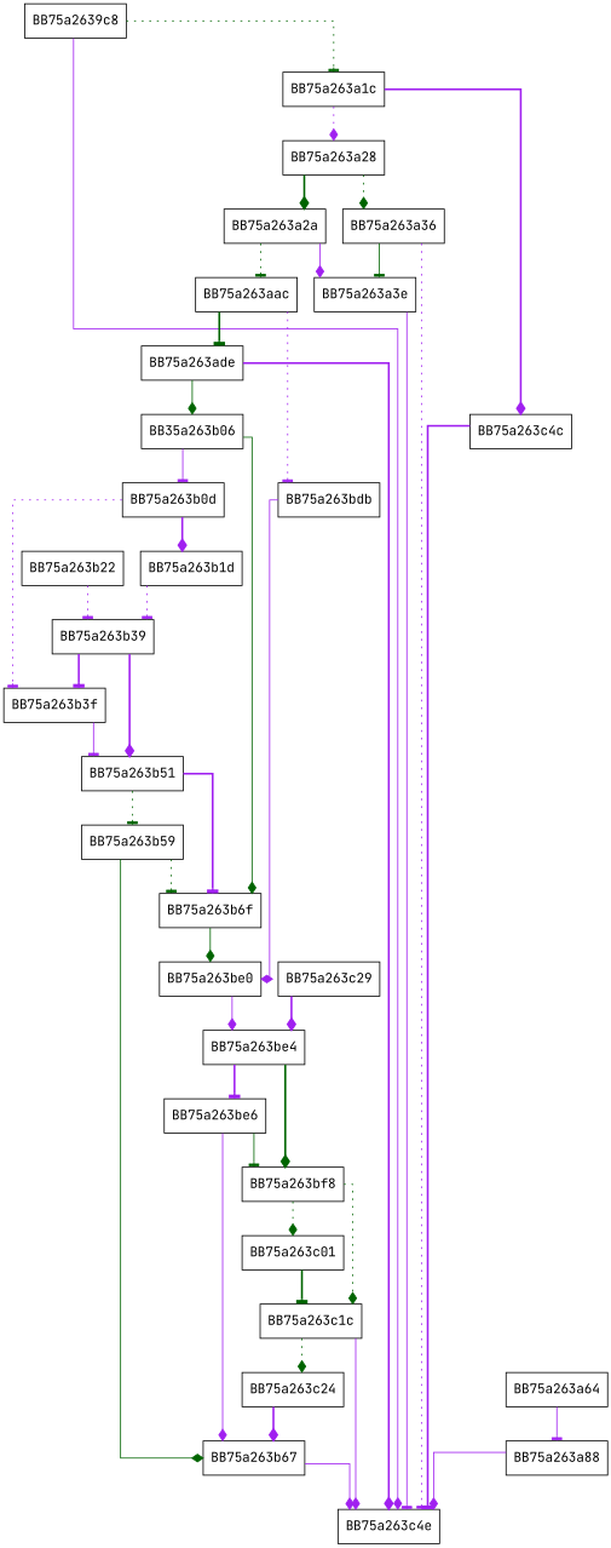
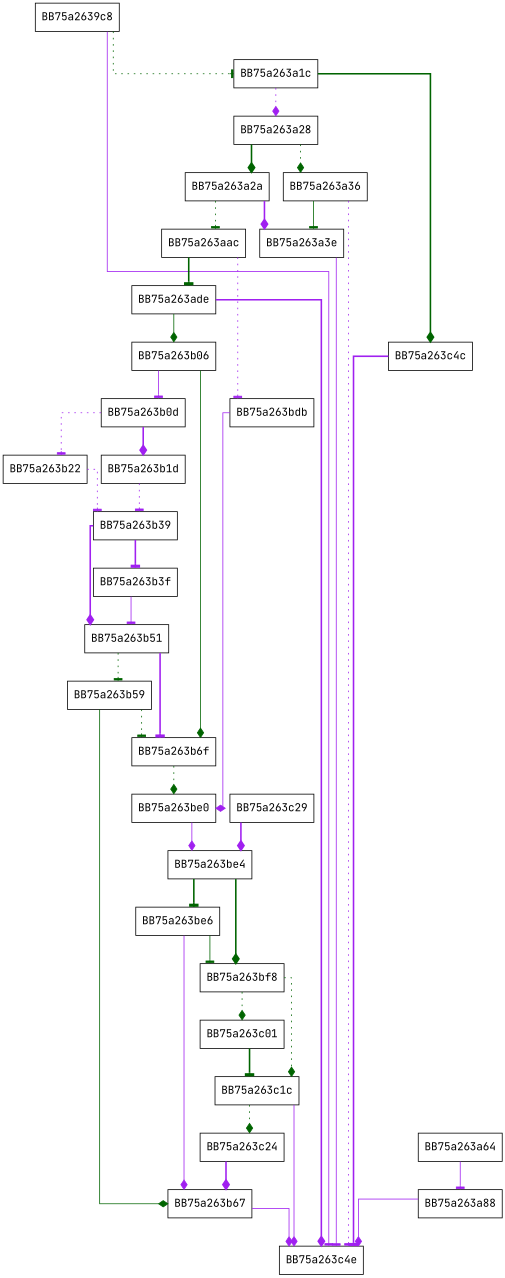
  digraph {
    fontname="JetBrains Mono"
    splines=ortho
    node [fontname="JetBrains Mono" shape=box]
    edge [arrowhead=diamond color=purple fontname="JetBrains Mono" style=solid]
    BB75a2639c8
    BB75a263c4e
    BB75a263a1c
    BB75a263c4c
    BB75a263a28
    BB75a263a36
    BB75a263a2a
    BB75a263a3e
    BB75a263aac
    BB75a263a64
    BB75a263a88
    BB75a263c29
    BB75a263be4
    BB75a263bf8
    BB75a263be6
    BB75a263bdb
    BB75a263ade
    BB75a263be0
-   BB75a263b06 [label=BB35a263b06]
+   BB75a263b06
    BB75a263b6f
    BB75a263b0d
    BB75a263b22
    BB75a263b1d
    BB75a263b39
    BB75a263b51
    BB75a263b3f
    BB75a263b59
    BB75a263b67
    BB75a263c1c
    BB75a263c01
    BB75a263c24
-   BB75a2639c8 -> BB75a263c4e
+   BB75a2639c8 -> BB75a263c4e [arrowhead=tee]
    BB75a2639c8 -> BB75a263a1c [arrowhead=tee color=darkgreen style=dotted]
-   BB75a263a1c -> BB75a263c4c [style=bold]
+   BB75a263a1c -> BB75a263c4c [color=darkgreen style=bold]
    BB75a263a1c -> BB75a263a28 [style=dotted]
    BB75a263c4c -> BB75a263c4e [arrowhead=tee style=bold]
    BB75a263a28 -> BB75a263a36 [color=darkgreen style=dotted]
    BB75a263a28 -> BB75a263a2a [color=darkgreen style=bold]
    BB75a263a36 -> BB75a263c4e [arrowhead=tee style=dotted]
    BB75a263a36 -> BB75a263a3e [arrowhead=tee color=darkgreen]
-   BB75a263a2a -> BB75a263a3e
+   BB75a263a2a -> BB75a263a3e [style=bold]
    BB75a263a2a -> BB75a263aac [arrowhead=tee color=darkgreen style=dotted]
    BB75a263a3e -> BB75a263c4e [arrowhead=tee]
    BB75a263aac -> BB75a263bdb [arrowhead=tee style=dotted]
    BB75a263aac -> BB75a263ade [arrowhead=tee color=darkgreen style=bold]
    BB75a263a64 -> BB75a263a88 [arrowhead=tee]
    BB75a263a88 -> BB75a263c4e
    BB75a263c29 -> BB75a263be4 [style=bold]
    BB75a263be4 -> BB75a263bf8 [color=darkgreen style=bold]
-   BB75a263be4 -> BB75a263be6 [arrowhead=tee style=bold]
+   BB75a263be4 -> BB75a263be6 [arrowhead=tee color=darkgreen style=bold]
    BB75a263bf8 -> BB75a263c1c [color=darkgreen style=dotted]
    BB75a263bf8 -> BB75a263c01 [color=darkgreen style=dotted]
    BB75a263be6 -> BB75a263bf8 [arrowhead=tee color=darkgreen]
    BB75a263be6 -> BB75a263b67
    BB75a263bdb -> BB75a263be0
    BB75a263ade -> BB75a263c4e [style=bold]
    BB75a263ade -> BB75a263b06 [color=darkgreen]
    BB75a263be0 -> BB75a263be4
    BB75a263b06 -> BB75a263b6f [color=darkgreen]
    BB75a263b06 -> BB75a263b0d [arrowhead=tee]
-   BB75a263b6f -> BB75a263be0 [color=darkgreen]
-   BB75a263b0d -> BB75a263b3f [arrowhead=tee style=dotted]
+   BB75a263b6f -> BB75a263be0 [color=darkgreen style=dotted]
+   BB75a263b0d -> BB75a263b22 [arrowhead=tee style=dotted]
    BB75a263b0d -> BB75a263b1d [style=bold]
    BB75a263b22 -> BB75a263b39 [arrowhead=tee style=dotted]
    BB75a263b1d -> BB75a263b39 [arrowhead=tee style=dotted]
    BB75a263b39 -> BB75a263b51 [style=bold]
    BB75a263b39 -> BB75a263b3f [arrowhead=tee style=bold]
    BB75a263b51 -> BB75a263b6f [arrowhead=tee style=bold]
    BB75a263b51 -> BB75a263b59 [arrowhead=tee color=darkgreen style=dotted]
    BB75a263b3f -> BB75a263b51 [arrowhead=tee]
    BB75a263b59 -> BB75a263b6f [arrowhead=tee color=darkgreen style=dotted]
    BB75a263b59 -> BB75a263b67 [color=darkgreen]
    BB75a263b67 -> BB75a263c4e
    BB75a263c1c -> BB75a263c4e
    BB75a263c1c -> BB75a263c24 [color=darkgreen style=dotted]
    BB75a263c01 -> BB75a263c1c [arrowhead=tee color=darkgreen style=bold]
    BB75a263c24 -> BB75a263b67 [style=bold]
  }
